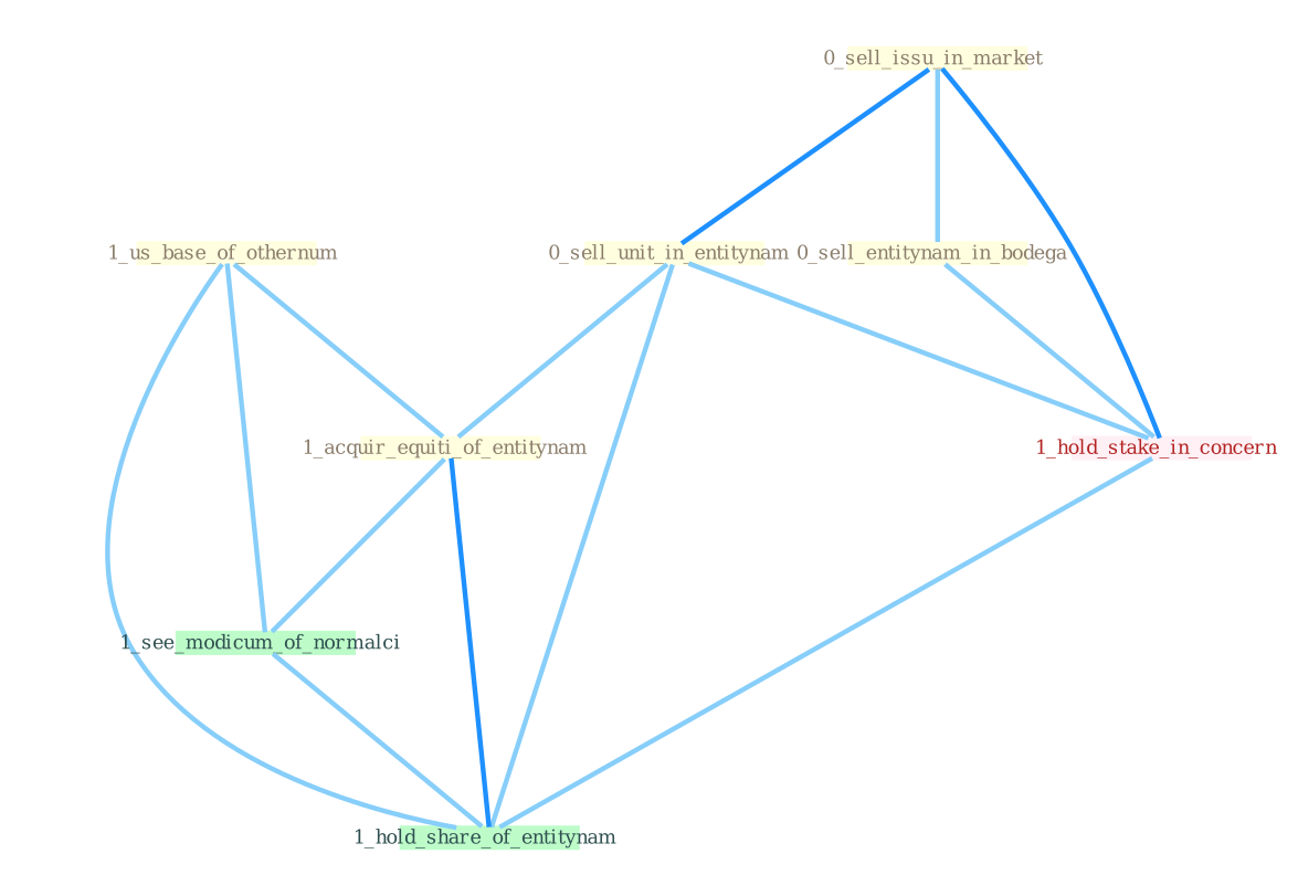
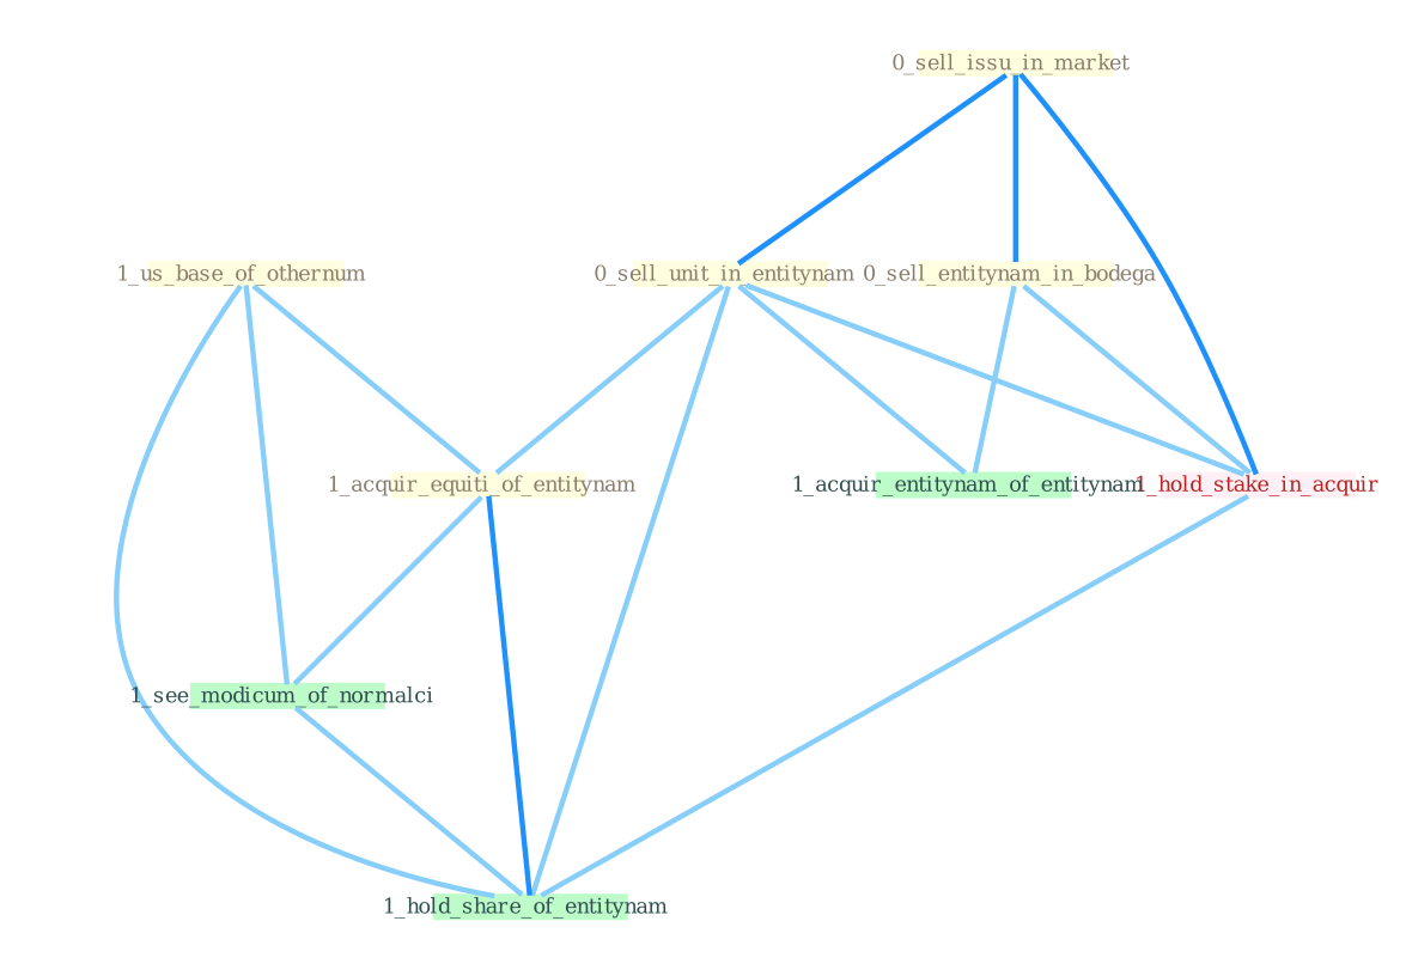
  graph {
    node [color="#ffffe0" fixedsize=true fontcolor="#8b7d6b" fontsize=4 shape=polygon style=filled]
    edge [color="#87cefa" w=1]
    "0_sell_issu_in_market " [height=.06 width=.5]
    "0_sell_entitynam_in_bodega " [height=.06 width=.5]
    "0_sell_unit_in_entitynam " [height=.06 width=.5]
    "1_us_base_of_othernum " [height=.06 width=.5]
    "1_acquir_equiti_of_entitynam " [height=.06 width=.5]
-   "1_hold_stake_in_concern " [color="#fff0f5" fontcolor="#b22222" height=.06 width=.5]
+   "1_hold_stake_in_concern " [color="#fff0f5" fontcolor="#b22222" height=.06 width=.5 label="1_hold_stake_in_acquir"]
+   "1_acquir_entitynam_of_entitynam " [color="#BDFCC9" fontcolor="#2f4f4f" height=.06 width=.5]
    "1_hold_share_of_entitynam " [color="#BDFCC9" fontcolor="#2f4f4f" height=.06 width=.5]
    "1_see_modicum_of_normalci " [color="#BDFCC9" fontcolor="#2f4f4f" height=.06 width=.5]
    subgraph sub_1 {
      "0_sell_issu_in_market "
      "0_sell_entitynam_in_bodega "
      "0_sell_unit_in_entitynam "
      "1_us_base_of_othernum "
      "1_acquir_equiti_of_entitynam "
    }
    subgraph sub_2 {
      "1_hold_stake_in_concern "
    }
-   "0_sell_issu_in_market " -- "0_sell_entitynam_in_bodega " [w=2]
+   "0_sell_issu_in_market " -- "0_sell_entitynam_in_bodega " [color="#1e90ff" w=2]
    "0_sell_issu_in_market " -- "0_sell_unit_in_entitynam " [color="#1e90ff" w=2]
    "0_sell_issu_in_market " -- "1_hold_stake_in_concern " [color="#1e90ff"]
    "0_sell_entitynam_in_bodega " -- "1_hold_stake_in_concern "
+   "0_sell_entitynam_in_bodega " -- "1_acquir_entitynam_of_entitynam "
    "0_sell_unit_in_entitynam " -- "1_acquir_equiti_of_entitynam "
    "0_sell_unit_in_entitynam " -- "1_hold_stake_in_concern "
+   "0_sell_unit_in_entitynam " -- "1_acquir_entitynam_of_entitynam "
    "0_sell_unit_in_entitynam " -- "1_hold_share_of_entitynam "
    "1_us_base_of_othernum " -- "1_acquir_equiti_of_entitynam "
    "1_us_base_of_othernum " -- "1_hold_share_of_entitynam "
    "1_us_base_of_othernum " -- "1_see_modicum_of_normalci "
    "1_acquir_equiti_of_entitynam " -- "1_hold_share_of_entitynam " [color="#1e90ff" w=2]
    "1_acquir_equiti_of_entitynam " -- "1_see_modicum_of_normalci "
    "1_hold_stake_in_concern " -- "1_hold_share_of_entitynam "
    "1_see_modicum_of_normalci " -- "1_hold_share_of_entitynam "
  }
